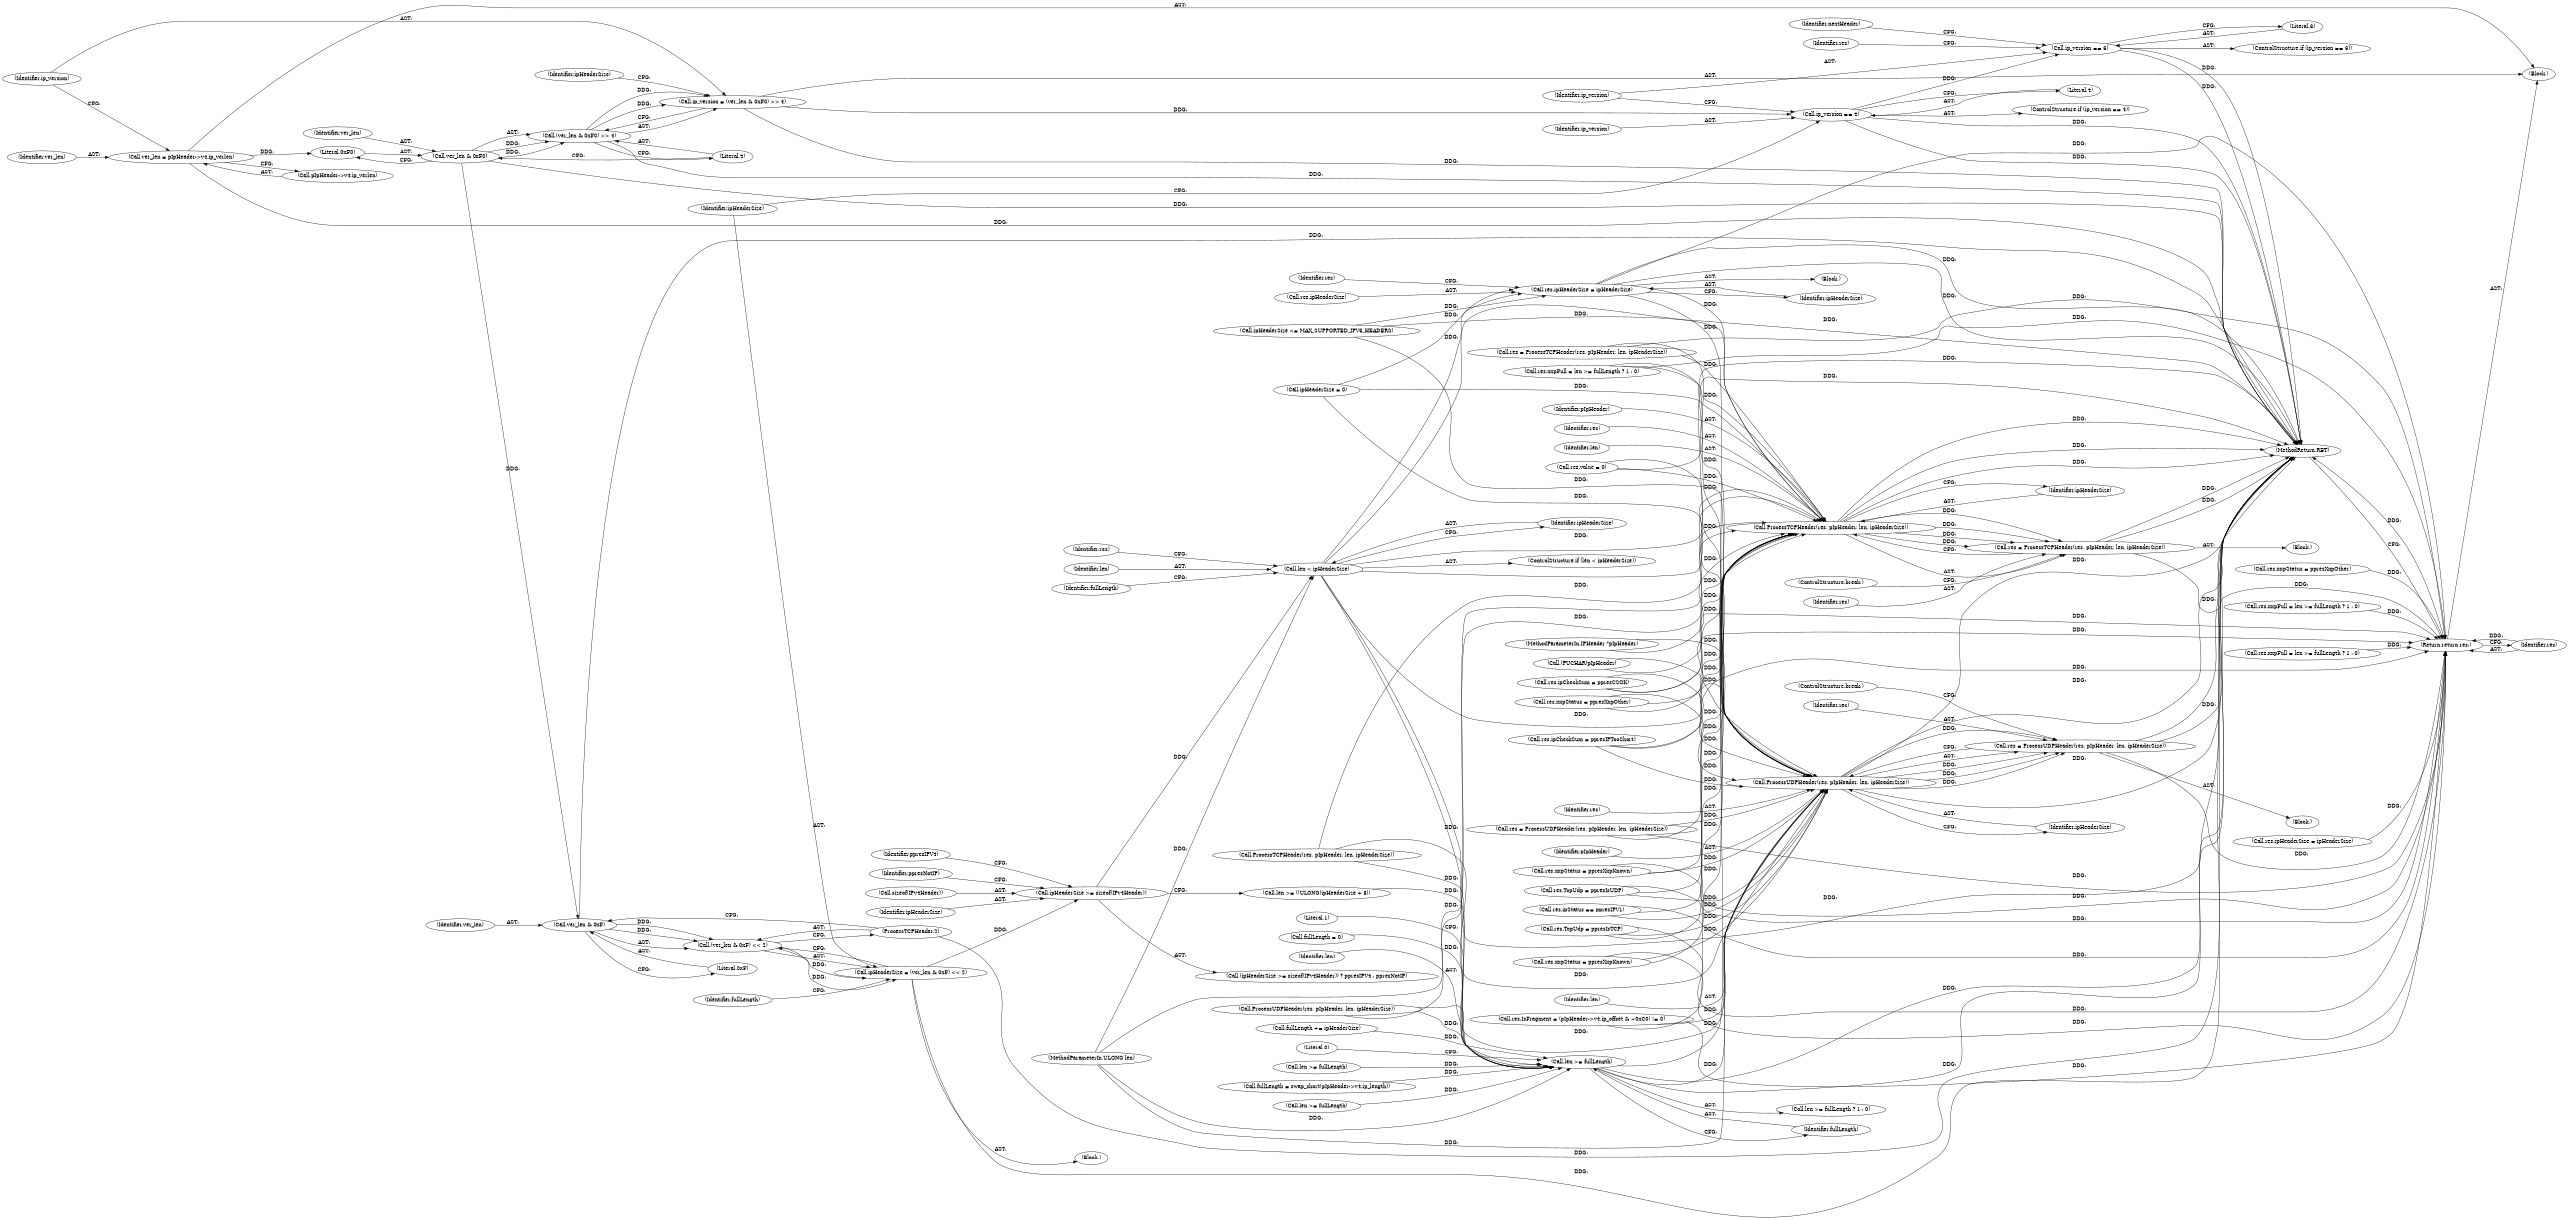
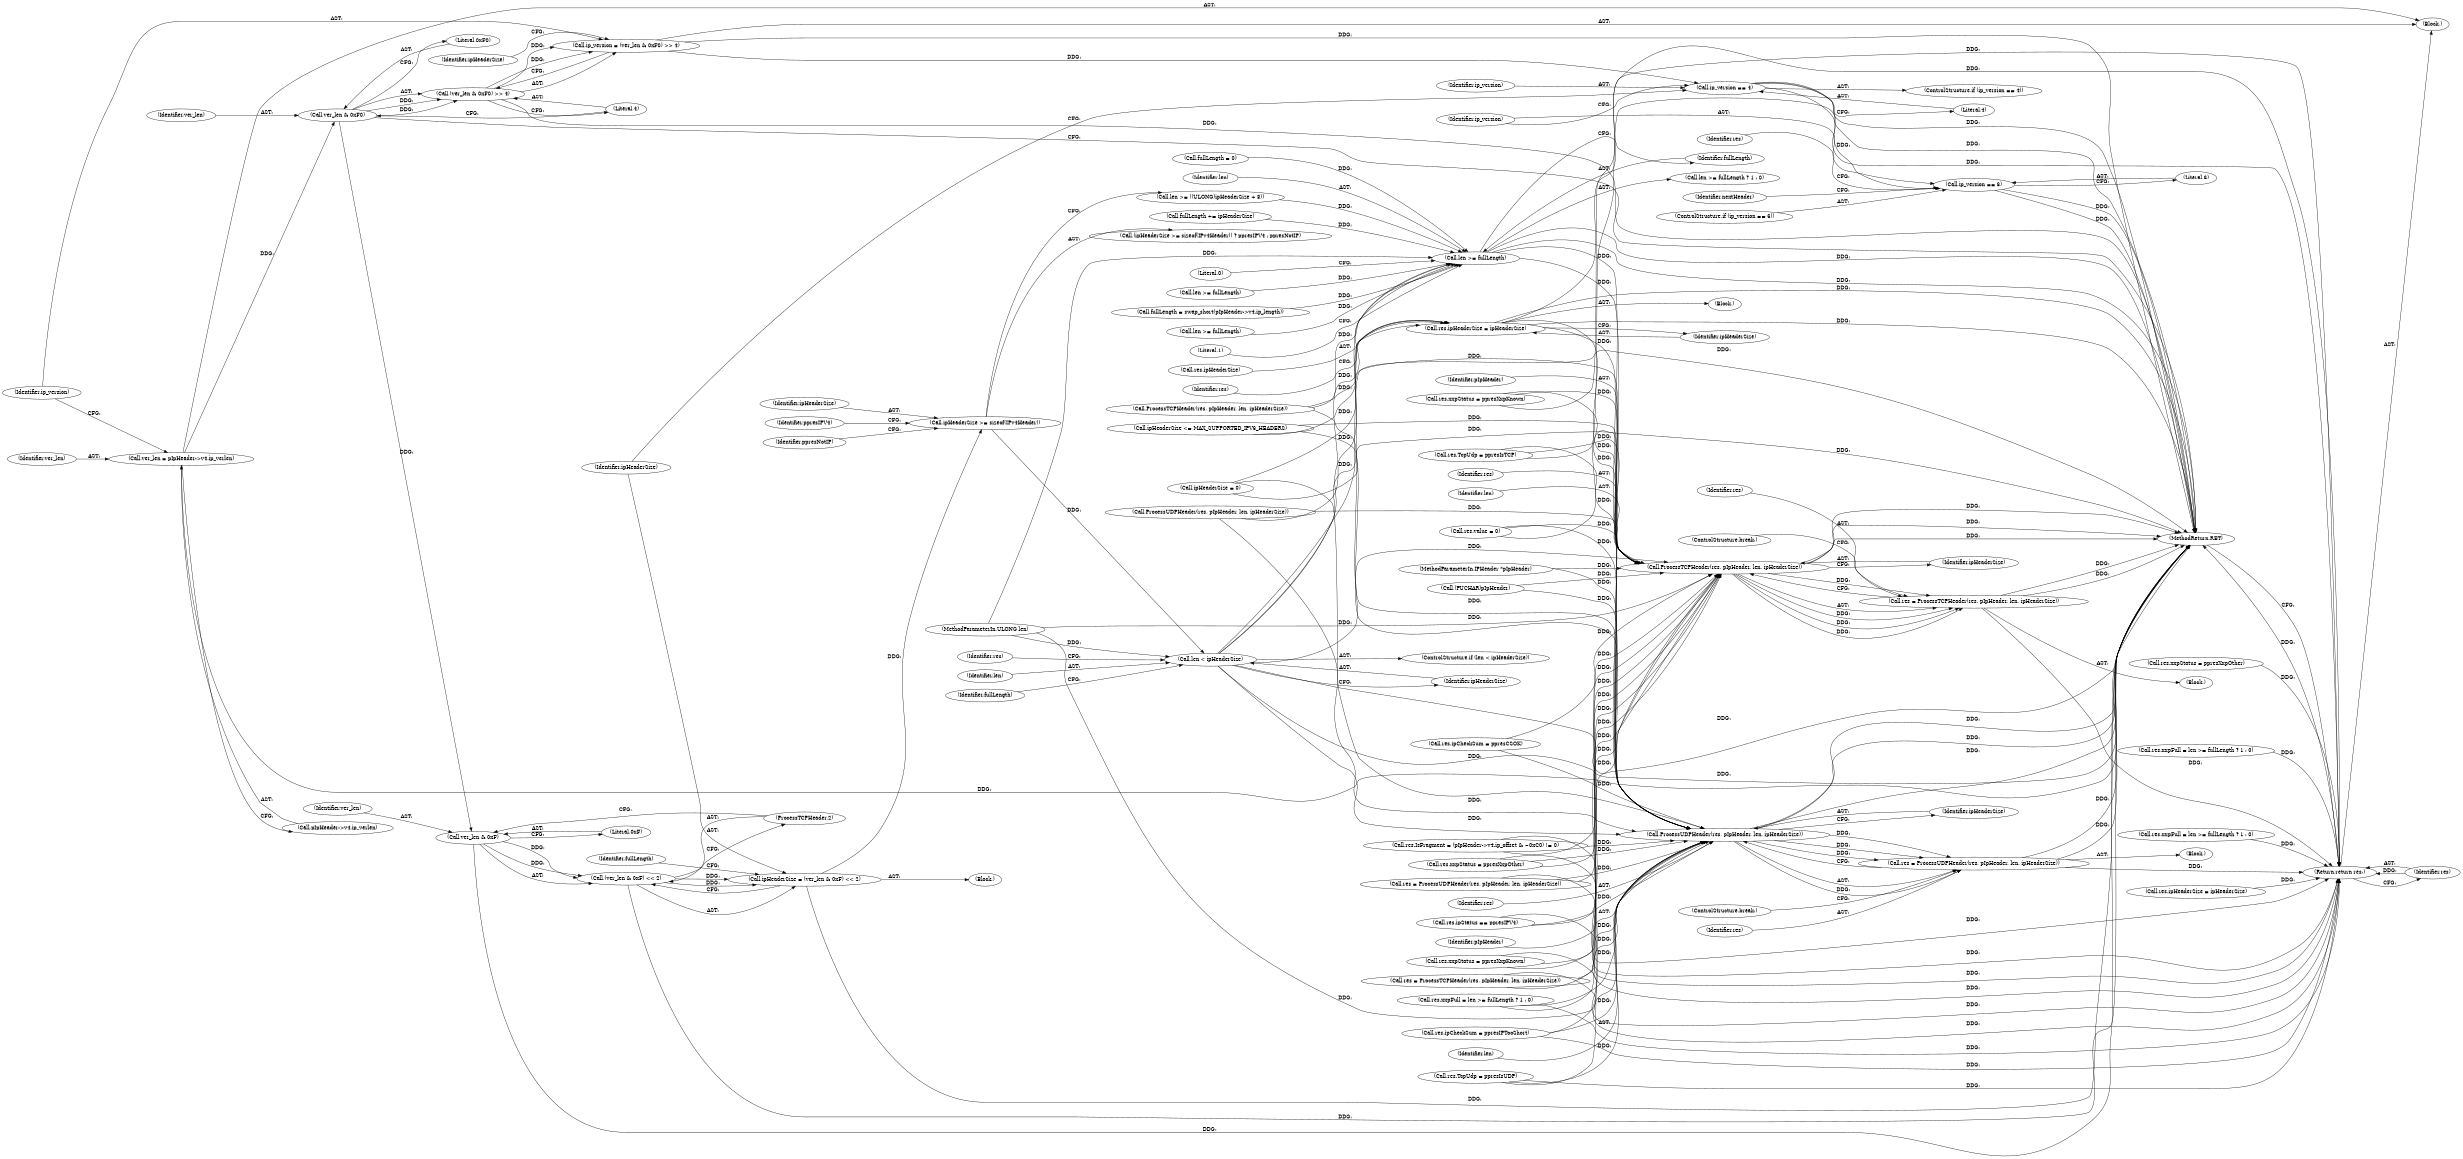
  digraph {
    rankdir=LR
    n1 [label="(Call,ver_len = pIpHeader->v4.ip_verlen)"]
    n2 [label="(Call,ver_len & 0xF0)"]
    n3 [label="(Block,)"]
    n4 [label="(MethodReturn,RET)"]
    n5 [label="(Call,pIpHeader->v4.ip_verlen)"]
    n6 [label="(Call,(ver_len & 0xF0) >> 4)"]
    n7 [label="(Call,ver_len & 0xF)"]
    n8 [label="(Literal,0xF0)"]
    n9 [label="(Return,return res;)"]
    n10 [label="(Call,ip_version = (ver_len & 0xF0) >> 4)"]
    n11 [label="(Literal,4)"]
    n12 [label="(Call,(ver_len & 0xF) << 2)"]
    n13 [label="(Literal,0xF)"]
    n14 [label="(Call,ip_version == 4)"]
    n15 [label="(Call,ip_version == 6)"]
    n16 [label="(Literal,4)"]
    n17 [label="(ControlStructure,if (ip_version == 4))"]
    n18 [label="(ControlStructure,if (ip_version == 6))"]
    n19 [label="(Literal,6)"]
    n20 [label="(Call,ipHeaderSize = (ver_len & 0xF) << 2)"]
    n21 [label="(ProcessTCPHeader,2)"]
    n22 [label="(Call,ipHeaderSize >= sizeof(IPv4Header))"]
    n23 [label="(Block,)"]
    n24 [label="(Call,len < ipHeaderSize)"]
    n25 [label="(Call,(ipHeaderSize >= sizeof(IPv4Header)) ? ppresIPV4 : ppresNotIP)"]
    n26 [label="(Call,len >= ((ULONG)ipHeaderSize + 8))"]
    n27 [label="(Call,res.ipHeaderSize = ipHeaderSize)"]
    n28 [label="(Call,ProcessTCPHeader(res, pIpHeader, len, ipHeaderSize))"]
    n29 [label="(Call,ProcessUDPHeader(res, pIpHeader, len, ipHeaderSize))"]
    n30 [label="(Call,len >= fullLength)"]
    n31 [label="(Identifier,ipHeaderSize)"]
    n32 [label="(ControlStructure,if (len < ipHeaderSize))"]
-   n33 [label="(Call,sizeof(IPv4Header))"]
    n34 [label="(Block,)"]
    n35 [label="(Identifier,ipHeaderSize)"]
    n36 [label="(Call,res = ProcessTCPHeader(res, pIpHeader, len, ipHeaderSize))"]
    n37 [label="(Identifier,ipHeaderSize)"]
    n38 [label="(Call,res = ProcessUDPHeader(res, pIpHeader, len, ipHeaderSize))"]
    n39 [label="(Identifier,ipHeaderSize)"]
    n40 [label="(Call,len >= fullLength ? 1 : 0)"]
    n41 [label="(Identifier,fullLength)"]
    n42 [label="(Identifier,res)"]
    n43 [label="(Block,)"]
    n44 [label="(Block,)"]
    n45 [label="(Call,res.xxpStatus = ppresXxpOther)"]
    n46 [label="(Call,res.value = 0)"]
    n47 [label="(Call,res.ipCheckSum = ppresIPTooShort)"]
    n48 [label="(Call,res.xxpFull = len >= fullLength ? 1 : 0)"]
    n49 [label="(Call,fullLength += ipHeaderSize)"]
    n50 [label="(Literal,0)"]
    n51 [label="(Call,res.TcpUdp = ppresIsUDP)"]
    n52 [label="(Identifier,res)"]
    n53 [label="(Call,res.xxpFull = len >= fullLength ? 1 : 0)"]
    n54 [label="(Identifier,len)"]
    n55 [label="(Identifier,pIpHeader)"]
    n56 [label="(Identifier,ipHeaderSize)"]
    n57 [label="(Call,ProcessTCPHeader(res, pIpHeader, len, ipHeaderSize))"]
    n58 [label="(Call,len >= fullLength)"]
    n59 [label="(Identifier,ip_version)"]
    n60 [label="(ControlStructure,break;)"]
    n61 [label="(Identifier,fullLength)"]
    n62 [label="(Call,fullLength = swap_short(pIpHeader->v4.ip_length))"]
    n63 [label="(Call,res.ipHeaderSize)"]
    n64 [label="(Call,res.IsFragment = (pIpHeader->v4.ip_offset & ~0xC0) != 0)"]
    n65 [label="(Call,len >= fullLength)"]
    n66 [label="(Call,ipHeaderSize = 0)"]
    n67 [label="(Identifier,res)"]
    n68 [label="(Identifier,ipHeaderSize)"]
    n69 [label="(Call,res.xxpStatus = ppresXxpOther)"]
    n70 [label="(Call,res.ipHeaderSize = ipHeaderSize)"]
    n71 [label="(Identifier,ppresIPV4)"]
    n72 [label="(Call,res = ProcessUDPHeader(res, pIpHeader, len, ipHeaderSize))"]
    n73 [label="(Identifier,pIpHeader)"]
    n74 [label="(Identifier,ver_len)"]
    n75 [label="(Identifier,ip_version)"]
-   n76 [label="(Call,res.ipStatus == ppresIPV1)"]
+   n76 [label="(Call,res.ipStatus == ppresIPV4)"]
    n77 [label="(Call,res.xxpStatus = ppresXxpKnown)"]
    n78 [label="(Literal,1)"]
    n79 [label="(ControlStructure,break;)"]
    n80 [label="(Identifier,res)"]
    n81 [label="(Identifier,len)"]
    n82 [label="(Call,fullLength = 0)"]
    n83 [label="(Identifier,res)"]
    n84 [label="(Identifier,res)"]
    n85 [label="(Call,(PUCHAR)pIpHeader)"]
    n86 [label="(Identifier,len)"]
    n87 [label="(Identifier,ipHeaderSize)"]
    n88 [label="(Identifier,ppresNotIP)"]
    n89 [label="(Call,res = ProcessTCPHeader(res, pIpHeader, len, ipHeaderSize))"]
    n90 [label="(Identifier,nextHeader)"]
    n91 [label="(Call,res.xxpFull = len >= fullLength ? 1 : 0)"]
    n92 [label="(Identifier,len)"]
    n93 [label="(MethodParameterIn,ULONG len)"]
    n94 [label="(Call,res.xxpStatus = ppresXxpKnown)"]
    n95 [label="(MethodParameterIn,IPHeader *pIpHeader)"]
    n96 [label="(Identifier,ver_len)"]
    n97 [label="(Call,ipHeaderSize <= MAX_SUPPORTED_IPV6_HEADERS)"]
    n98 [label="(Identifier,res)"]
    n99 [label="(Identifier,ver_len)"]
    n100 [label="(Call,res.TcpUdp = ppresIsTCP)"]
    n101 [label="(Identifier,fullLength)"]
    n102 [label="(Call,ProcessUDPHeader(res, pIpHeader, len, ipHeaderSize))"]
    n103 [label="(Identifier,ip_version)"]
    n104 [label="(Identifier,res)"]
    n105 [label="(Call,res.ipCheckSum = ppresCSOK)"]
-   n1 -> n8 [label="DDG: "]
+   n1 -> n2 [label="DDG: "]
    n1 -> n3 [label="AST: "]
    n1 -> n4 [label="DDG: "]
    n1 -> n5 [label="CFG: "]
-   n2 -> n4 [label="DDG: "]
+   n2 -> n4 [label="CFG: "]
    n2 -> n6 [label="AST: "]
    n2 -> n6 [label="DDG: "]
    n2 -> n6 [label="DDG: "]
    n2 -> n7 [label="DDG: "]
    n2 -> n8 [label="CFG: "]
    n4 -> n9 [label="CFG: "]
    n5 -> n1 [label="AST: "]
    n6 -> n4 [label="DDG: "]
    n6 -> n10 [label="AST: "]
    n6 -> n10 [label="DDG: "]
    n6 -> n10 [label="DDG: "]
    n6 -> n11 [label="CFG: "]
    n7 -> n4 [label="DDG: "]
    n7 -> n12 [label="AST: "]
    n7 -> n12 [label="DDG: "]
    n7 -> n12 [label="DDG: "]
    n7 -> n13 [label="CFG: "]
    n8 -> n2 [label="AST: "]
    n9 -> n3 [label="AST: "]
    n9 -> n4 [label="DDG: "]
    n9 -> n42 [label="CFG: "]
    n10 -> n3 [label="AST: "]
    n10 -> n4 [label="DDG: "]
    n10 -> n6 [label="CFG: "]
    n10 -> n14 [label="DDG: "]
    n11 -> n2 [label="CFG: "]
    n11 -> n6 [label="AST: "]
-   n21 -> n4 [label="DDG: "]
+   n12 -> n4 [label="DDG: "]
    n12 -> n20 [label="AST: "]
    n12 -> n20 [label="DDG: "]
    n12 -> n20 [label="DDG: "]
    n12 -> n21 [label="CFG: "]
    n13 -> n7 [label="AST: "]
    n14 -> n4 [label="DDG: "]
    n14 -> n4 [label="DDG: "]
    n14 -> n15 [label="DDG: "]
    n14 -> n16 [label="CFG: "]
    n14 -> n17 [label="AST: "]
    n15 -> n4 [label="DDG: "]
    n15 -> n4 [label="DDG: "]
-   n15 -> n18 [label="AST: "]
+   n18 -> n15 [label="AST: "]
    n15 -> n19 [label="CFG: "]
    n16 -> n14 [label="AST: "]
    n19 -> n15 [label="AST: "]
    n20 -> n4 [label="DDG: "]
    n20 -> n12 [label="CFG: "]
    n20 -> n22 [label="DDG: "]
    n20 -> n23 [label="AST: "]
    n21 -> n7 [label="CFG: "]
    n21 -> n12 [label="AST: "]
    n22 -> n24 [label="DDG: "]
    n22 -> n25 [label="AST: "]
    n22 -> n26 [label="CFG: "]
    n24 -> n4 [label="DDG: "]
    n24 -> n4 [label="DDG: "]
    n24 -> n4 [label="DDG: "]
    n24 -> n27 [label="DDG: "]
    n24 -> n28 [label="DDG: "]
    n24 -> n29 [label="DDG: "]
    n24 -> n30 [label="DDG: "]
    n24 -> n31 [label="CFG: "]
    n24 -> n32 [label="AST: "]
    n26 -> n30 [label="DDG: "]
    n27 -> n4 [label="DDG: "]
    n27 -> n4 [label="DDG: "]
    n27 -> n9 [label="DDG: "]
    n27 -> n28 [label="DDG: "]
    n27 -> n29 [label="DDG: "]
    n27 -> n34 [label="AST: "]
    n27 -> n35 [label="CFG: "]
    n28 -> n4 [label="DDG: "]
    n28 -> n4 [label="DDG: "]
    n28 -> n4 [label="DDG: "]
    n28 -> n36 [label="AST: "]
    n28 -> n36 [label="DDG: "]
    n28 -> n36 [label="DDG: "]
    n28 -> n36 [label="DDG: "]
    n28 -> n36 [label="DDG: "]
    n28 -> n37 [label="CFG: "]
    n29 -> n4 [label="DDG: "]
    n29 -> n4 [label="DDG: "]
    n29 -> n4 [label="DDG: "]
    n29 -> n38 [label="AST: "]
    n29 -> n38 [label="DDG: "]
    n29 -> n38 [label="DDG: "]
    n29 -> n38 [label="DDG: "]
    n29 -> n38 [label="DDG: "]
    n29 -> n39 [label="CFG: "]
    n30 -> n4 [label="DDG: "]
    n30 -> n4 [label="DDG: "]
    n30 -> n28 [label="DDG: "]
    n30 -> n29 [label="DDG: "]
    n30 -> n40 [label="AST: "]
    n30 -> n41 [label="CFG: "]
    n31 -> n24 [label="AST: "]
-   n33 -> n22 [label="AST: "]
    n35 -> n27 [label="AST: "]
    n36 -> n4 [label="DDG: "]
    n36 -> n4 [label="DDG: "]
    n36 -> n9 [label="DDG: "]
    n36 -> n28 [label="CFG: "]
    n36 -> n43 [label="AST: "]
    n37 -> n28 [label="AST: "]
    n38 -> n4 [label="DDG: "]
    n38 -> n4 [label="DDG: "]
    n38 -> n9 [label="DDG: "]
    n38 -> n29 [label="CFG: "]
    n38 -> n44 [label="AST: "]
    n39 -> n29 [label="AST: "]
    n41 -> n30 [label="AST: "]
    n42 -> n9 [label="AST: "]
    n42 -> n9 [label="DDG: "]
    n45 -> n9 [label="DDG: "]
    n46 -> n4 [label="DDG: "]
    n46 -> n28 [label="DDG: "]
    n46 -> n29 [label="DDG: "]
    n47 -> n9 [label="DDG: "]
    n47 -> n28 [label="DDG: "]
    n47 -> n29 [label="DDG: "]
    n48 -> n9 [label="DDG: "]
    n49 -> n30 [label="DDG: "]
    n50 -> n30 [label="CFG: "]
    n51 -> n9 [label="DDG: "]
    n51 -> n28 [label="DDG: "]
    n51 -> n29 [label="DDG: "]
    n52 -> n24 [label="CFG: "]
    n53 -> n9 [label="DDG: "]
    n54 -> n29 [label="AST: "]
    n55 -> n28 [label="AST: "]
    n56 -> n14 [label="CFG: "]
    n56 -> n20 [label="AST: "]
    n57 -> n28 [label="DDG: "]
    n57 -> n29 [label="DDG: "]
    n57 -> n30 [label="DDG: "]
    n58 -> n30 [label="DDG: "]
    n59 -> n14 [label="CFG: "]
    n59 -> n15 [label="AST: "]
    n60 -> n36 [label="CFG: "]
    n61 -> n20 [label="CFG: "]
    n62 -> n30 [label="DDG: "]
    n63 -> n27 [label="AST: "]
    n64 -> n9 [label="DDG: "]
    n64 -> n28 [label="DDG: "]
    n64 -> n29 [label="DDG: "]
    n65 -> n30 [label="DDG: "]
    n66 -> n27 [label="DDG: "]
    n66 -> n28 [label="DDG: "]
    n66 -> n29 [label="DDG: "]
    n67 -> n28 [label="AST: "]
    n68 -> n22 [label="AST: "]
    n69 -> n9 [label="DDG: "]
    n69 -> n28 [label="DDG: "]
    n69 -> n29 [label="DDG: "]
    n70 -> n9 [label="DDG: "]
    n71 -> n22 [label="CFG: "]
    n72 -> n9 [label="DDG: "]
    n72 -> n28 [label="DDG: "]
    n72 -> n29 [label="DDG: "]
    n73 -> n29 [label="AST: "]
    n74 -> n7 [label="AST: "]
    n75 -> n1 [label="CFG: "]
    n75 -> n10 [label="AST: "]
    n76 -> n9 [label="DDG: "]
    n76 -> n28 [label="DDG: "]
    n76 -> n29 [label="DDG: "]
    n77 -> n9 [label="DDG: "]
    n77 -> n28 [label="DDG: "]
    n77 -> n29 [label="DDG: "]
    n78 -> n30 [label="CFG: "]
    n79 -> n38 [label="CFG: "]
    n80 -> n36 [label="AST: "]
    n81 -> n28 [label="AST: "]
    n82 -> n30 [label="DDG: "]
    n83 -> n38 [label="AST: "]
    n84 -> n15 [label="CFG: "]
    n85 -> n28 [label="DDG: "]
    n85 -> n29 [label="DDG: "]
    n86 -> n24 [label="AST: "]
    n87 -> n10 [label="CFG: "]
    n88 -> n22 [label="CFG: "]
    n89 -> n9 [label="DDG: "]
    n89 -> n28 [label="DDG: "]
    n89 -> n29 [label="DDG: "]
    n90 -> n15 [label="CFG: "]
    n91 -> n9 [label="DDG: "]
    n91 -> n28 [label="DDG: "]
    n91 -> n29 [label="DDG: "]
    n92 -> n30 [label="AST: "]
    n93 -> n24 [label="DDG: "]
    n93 -> n28 [label="DDG: "]
    n93 -> n29 [label="DDG: "]
    n93 -> n30 [label="DDG: "]
    n94 -> n9 [label="DDG: "]
    n94 -> n28 [label="DDG: "]
    n94 -> n29 [label="DDG: "]
    n95 -> n28 [label="DDG: "]
    n95 -> n29 [label="DDG: "]
    n96 -> n2 [label="AST: "]
    n97 -> n27 [label="DDG: "]
    n97 -> n28 [label="DDG: "]
    n97 -> n29 [label="DDG: "]
    n98 -> n27 [label="CFG: "]
    n99 -> n1 [label="AST: "]
    n100 -> n9 [label="DDG: "]
    n100 -> n28 [label="DDG: "]
    n100 -> n29 [label="DDG: "]
    n101 -> n24 [label="CFG: "]
    n102 -> n28 [label="DDG: "]
    n102 -> n29 [label="DDG: "]
    n102 -> n30 [label="DDG: "]
    n103 -> n14 [label="AST: "]
    n104 -> n29 [label="AST: "]
-   n105 -> n9 [label="DDG: "]
    n105 -> n28 [label="DDG: "]
    n105 -> n29 [label="DDG: "]
  }
